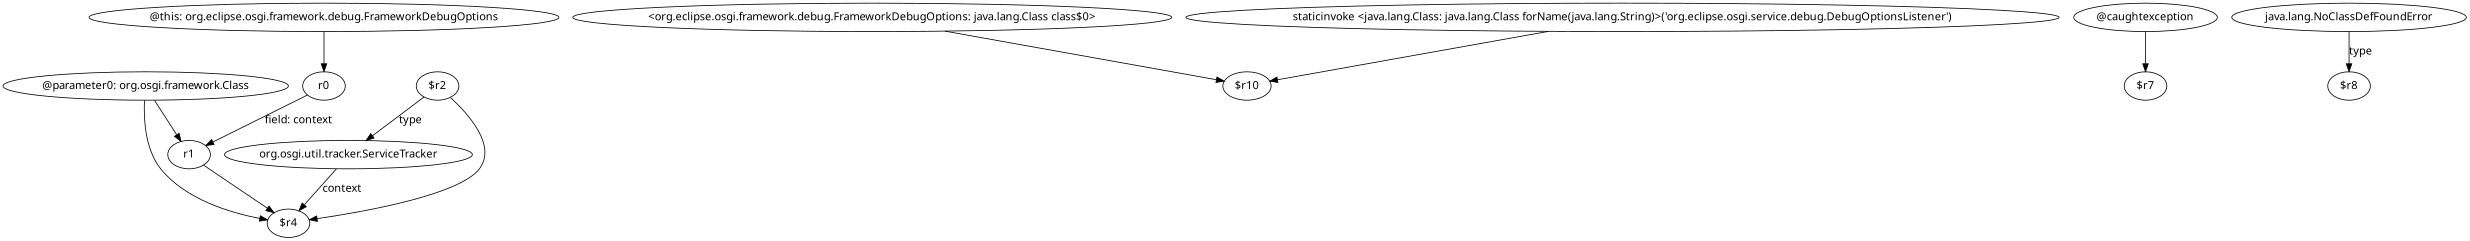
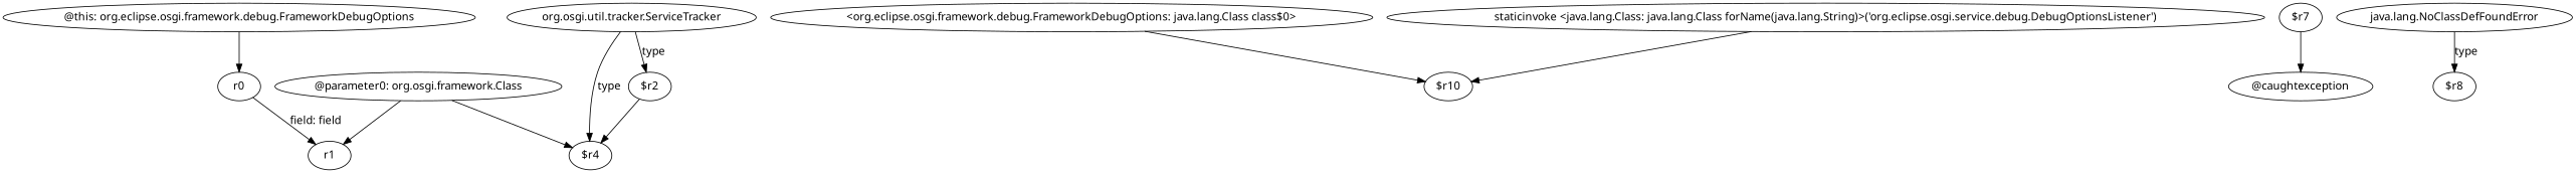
  digraph {
    fontname="Noto Sans"
    node [fontname="Noto Sans"]
    edge [fontname="Noto Sans"]
    n1 [label="@parameter0: org.osgi.framework.Class"]
    n2 [label=r1]
    n3 [label="$r4"]
    n4 [label=r0]
    n5 [label="$r2"]
    n6 [label="org.osgi.util.tracker.ServiceTracker"]
    n7 [label="<org.eclipse.osgi.framework.debug.FrameworkDebugOptions: java.lang.Class class$0>"]
    n8 [label="$r10"]
    n9 [label="staticinvoke <java.lang.Class: java.lang.Class forName(java.lang.String)>('org.eclipse.osgi.service.debug.DebugOptionsListener')"]
    n10 [label="@caughtexception"]
    n11 [label="$r7"]
    n12 [label="java.lang.NoClassDefFoundError"]
    n13 [label="$r8"]
    n14 [label="@this: org.eclipse.osgi.framework.debug.FrameworkDebugOptions"]
    n1 -> n2
    n1 -> n3
-   n2 -> n3
-   n4 -> n2 [label="field: context"]
+   n4 -> n2 [label="field: field"]
    n5 -> n3
-   n6 -> n3 [label=context]
-   n5 -> n6 [label=type]
+   n6 -> n3 [label=type]
+   n6 -> n5 [label=type]
    n7 -> n8
    n9 -> n8
-   n10 -> n11
+   n11 -> n10
    n12 -> n13 [label=type]
    n14 -> n4
  }
